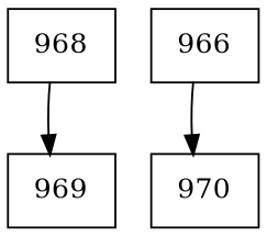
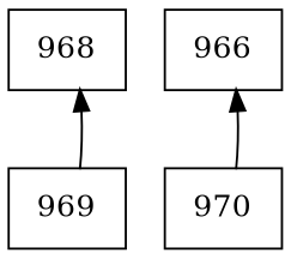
  digraph {
    node [shape=record]
    n1 [label="{968}"]
    n2 [label="{969}"]
    n3 [label="{966}"]
    n4 [label="{970}"]
-   n1 -> n2
-   n3 -> n4
+   n2 -> n1
+   n4 -> n3
  }
